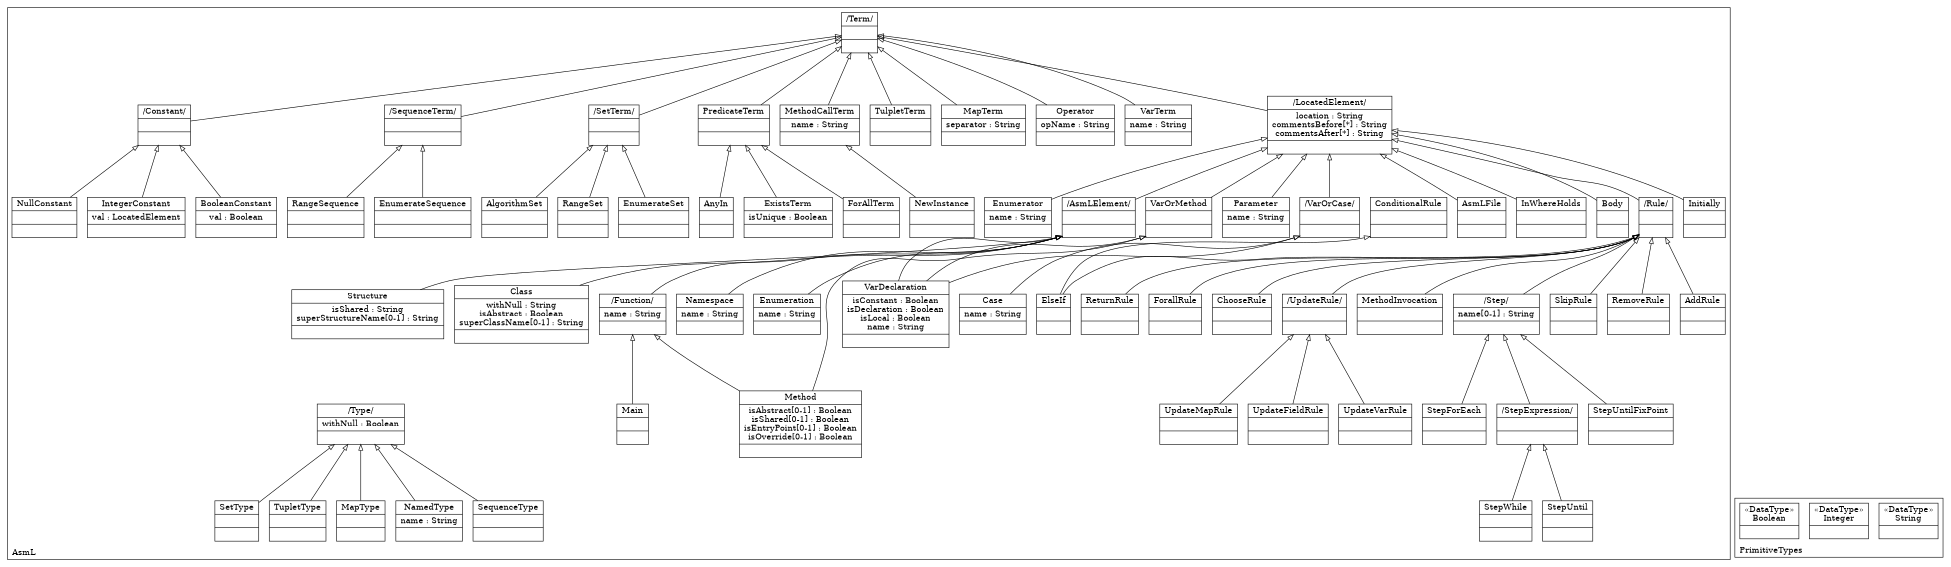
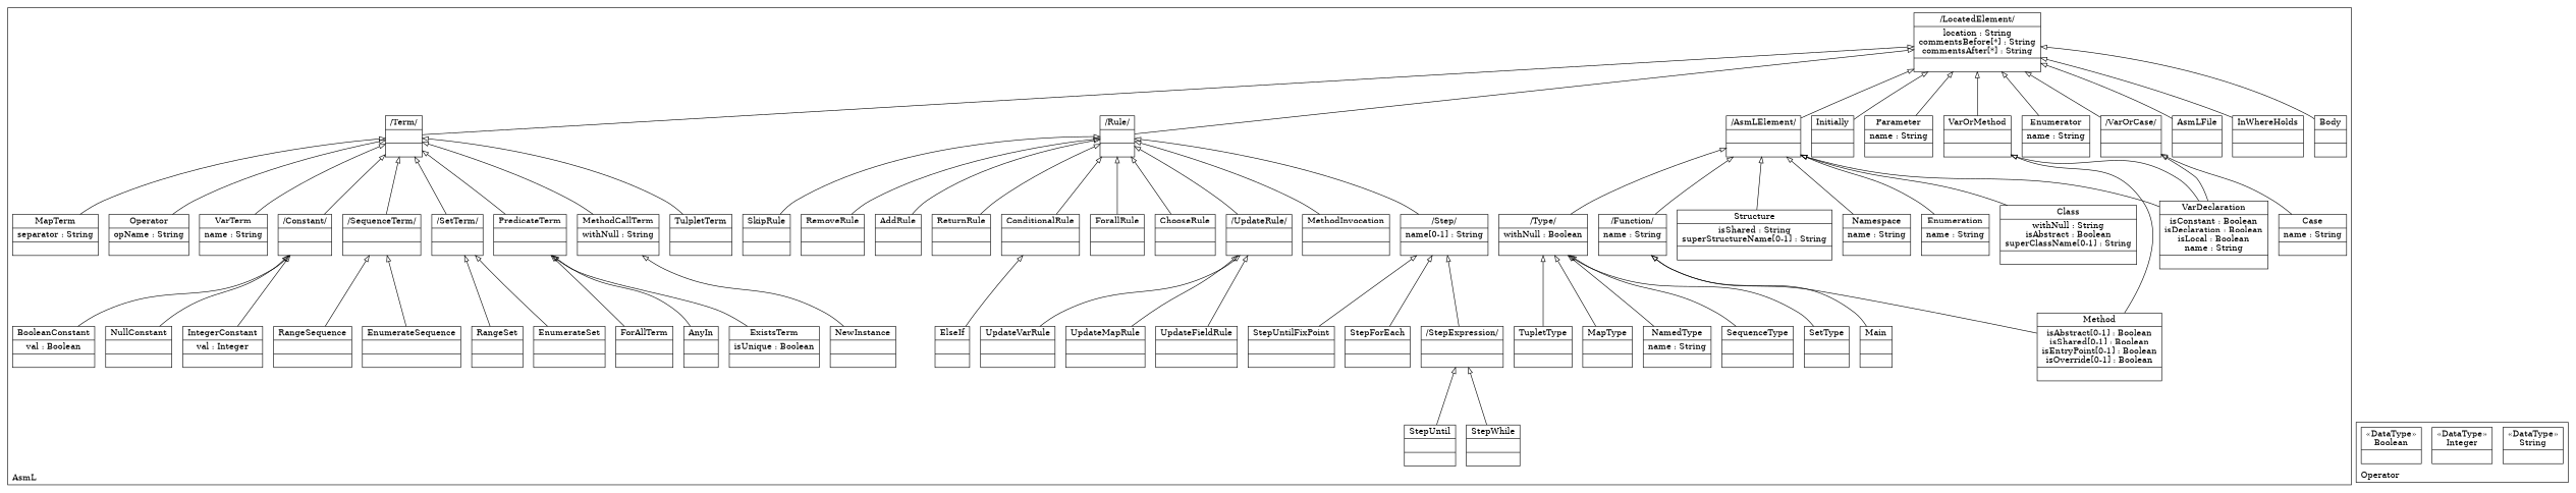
  digraph {
    compound=true
    labeljust=l
    labelloc=t
    nodeSep=0.75
    rankdir=BT
    node [shape=record]
    edge [arrowhead=onormal constraint=true group=LocatedElement minlen=2]
    n1 [label="{/LocatedElement/|location : String\ncommentsBefore[*] : String\ncommentsAfter[*] : String| }"]
    n2 [label="{Body| | }"]
    n3 [label="{InWhereHolds| | }"]
    n4 [label="{AsmLFile| | }"]
    n5 [label="{/AsmLElement/| | }"]
    n6 [label="{VarDeclaration|isConstant : Boolean\nisDeclaration : Boolean\nisLocal : Boolean\nname : String| }"]
    n7 [label="{/VarOrCase/| | }"]
    n8 [label="{VarOrMethod| | }"]
    n9 [label="{Namespace|name : String| }"]
    n10 [label="{Structure|isShared : String\nsuperStructureName[0-1] : String| }"]
    n11 [label="{Case|name : String| }"]
    n12 [label="{Class|withNull : String\nisAbstract : Boolean\nsuperClassName[0-1] : String| }"]
    n13 [label="{Enumeration|name : String| }"]
    n14 [label="{Enumerator|name : String| }"]
    n15 [label="{/Function/|name : String| }"]
    n16 [label="{Method|isAbstract[0-1] : Boolean\nisShared[0-1] : Boolean\nisEntryPoint[0-1] : Boolean\nisOverride[0-1] : Boolean| }"]
    n17 [label="{Parameter|name : String| }"]
    n18 [label="{Main| | }"]
    n19 [label="{Initially| | }"]
    n20 [label="{/Rule/| | }"]
    n21 [label="{SkipRule| | }"]
    n22 [label="{/Step/|name[0-1] : String| }"]
    n23 [label="{StepUntilFixPoint| | }"]
    n24 [label="{/StepExpression/| | }"]
    n25 [label="{StepWhile| | }"]
    n26 [label="{StepUntil| | }"]
    n27 [label="{StepForEach| | }"]
    n28 [label="{MethodInvocation| | }"]
    n29 [label="{/UpdateRule/| | }"]
    n30 [label="{UpdateVarRule| | }"]
    n31 [label="{UpdateFieldRule| | }"]
    n32 [label="{UpdateMapRule| | }"]
    n33 [label="{ChooseRule| | }"]
    n34 [label="{ForallRule| | }"]
    n35 [label="{ConditionalRule| | }"]
    n36 [label="{ElseIf| | }"]
    n37 [label="{ReturnRule| | }"]
    n38 [label="{AddRule| | }"]
    n39 [label="{RemoveRule| | }"]
    n40 [label="{/Type/|withNull : Boolean| }"]
    n41 [label="{NamedType|name : String| }"]
    n42 [label="{MapType| | }"]
    n43 [label="{TupletType| | }"]
    n44 [label="{SetType| | }"]
    n45 [label="{SequenceType| | }"]
    n46 [label="{/Term/| | }"]
    n47 [label="{VarTerm|name : String| }"]
    n48 [label="{Operator|opName : String| }"]
    n49 [label="{MapTerm|separator : String| }"]
    n50 [label="{TulpletTerm| | }"]
-   n51 [label="{MethodCallTerm|name : String| }"]
+   n51 [label="{MethodCallTerm|withNull : String| }"]
    n52 [label="{NewInstance| | }"]
    n53 [label="{PredicateTerm| | }"]
    n54 [label="{ForAllTerm| | }"]
    n55 [label="{ExistsTerm|isUnique : Boolean| }"]
    n56 [label="{AnyIn| | }"]
    n57 [label="{/SetTerm/| | }"]
    n58 [label="{EnumerateSet| | }"]
    n59 [label="{RangeSet| | }"]
-   n60 [label="{AlgorithmSet| | }"]
    n61 [label="{/SequenceTerm/| | }"]
    n62 [label="{EnumerateSequence| | }"]
    n63 [label="{RangeSequence| | }"]
    n64 [label="{/Constant/| | }"]
    n65 [label="{BooleanConstant|val : Boolean| }"]
-   n66 [label="{IntegerConstant|val : LocatedElement| }"]
+   n66 [label="{IntegerConstant|val : Integer| }"]
    n67 [label="{NullConstant| | }"]
    n68 [label="{&#171;DataType&#187;\nString|}"]
    n69 [label="{&#171;DataType&#187;\nInteger|}"]
    n70 [label="{&#171;DataType&#187;\nBoolean|}"]
    subgraph cluster_1 {
      color=black
      label=AsmL
      n1
      n2
      n3
      n4
      n5
      n6
      n7
      n8
      n9
      n10
      n11
      n12
      n13
      n14
      n15
      n16
      n17
      n18
      n19
      n20
      n21
      n22
      n23
      n24
      n25
      n26
      n27
      n28
      n29
      n30
      n31
      n32
      n33
      n34
      n35
      n36
      n37
      n38
      n39
      n40
      n41
      n42
      n43
      n44
      n45
      n46
      n47
      n48
      n49
      n50
      n51
      n52
      n53
      n54
      n55
      n56
      n57
      n58
      n59
-     n60
      n61
      n62
      n63
      n64
      n65
      n66
      n67
    }
    subgraph cluster_2 {
      color=black
-     label=PrimitiveTypes
+     label=Operator
      n68
      n69
      n70
    }
    n2 -> n1
    n3 -> n1
    n4 -> n1
    n5 -> n1
    n6 -> n5 [group=AsmLElement]
    n6 -> n7 [group=VarOrCase]
    n6 -> n8 [group=VarOrMethod]
    n7 -> n1
    n8 -> n1
    n9 -> n5 [group=AsmLElement]
    n10 -> n5 [group=AsmLElement]
    n11 -> n7 [group=VarOrCase]
    n12 -> n5 [group=AsmLElement]
    n13 -> n5 [group=AsmLElement]
    n14 -> n1
    n15 -> n5 [group=AsmLElement]
    n16 -> n8 [group=VarOrMethod]
    n16 -> n15 [group=Function]
    n17 -> n1
    n18 -> n15 [group=Function]
    n19 -> n1
    n20 -> n1
    n21 -> n20 [group=Rule]
    n22 -> n20 [group=Rule]
    n23 -> n22 [group=Step]
    n24 -> n22 [group=Step]
    n25 -> n24 [group=StepExpression]
    n26 -> n24 [group=StepExpression]
    n27 -> n22 [group=Step]
    n28 -> n20 [group=Rule]
    n29 -> n20 [group=Rule]
    n30 -> n29 [group=UpdateRule]
    n31 -> n29 [group=UpdateRule]
    n32 -> n29 [group=UpdateRule]
    n33 -> n20 [group=Rule]
    n34 -> n20 [group=Rule]
-   n36 -> n20 [group=Rule]
+   n35 -> n20 [group=Rule]
    n36 -> n35 [group=ConditionalRule]
    n37 -> n20 [group=Rule]
    n38 -> n20 [group=Rule]
    n39 -> n20 [group=Rule]
+   n40 -> n5 [group=AsmLElement]
    n41 -> n40 [group=Type]
    n42 -> n40 [group=Type]
    n43 -> n40 [group=Type]
    n44 -> n40 [group=Type]
    n45 -> n40 [group=Type]
-   n1 -> n46
+   n46 -> n1
    n47 -> n46 [group=Term]
    n48 -> n46 [group=Term]
    n49 -> n46 [group=Term]
    n50 -> n46 [group=Term]
    n51 -> n46 [group=Term]
    n52 -> n51 [group=MethodCallTerm]
    n53 -> n46 [group=Term]
    n54 -> n53 [group=PredicateTerm]
    n55 -> n53 [group=PredicateTerm]
    n56 -> n53 [group=PredicateTerm]
    n57 -> n46 [group=Term]
    n58 -> n57 [group=SetTerm]
    n59 -> n57 [group=SetTerm]
-   n60 -> n57 [group=SetTerm]
    n61 -> n46 [group=Term]
    n62 -> n61 [group=SequenceTerm]
    n63 -> n61 [group=SequenceTerm]
    n64 -> n46 [group=Term]
    n65 -> n64 [group=Constant]
    n66 -> n64 [group=Constant]
    n67 -> n64 [group=Constant]
  }
